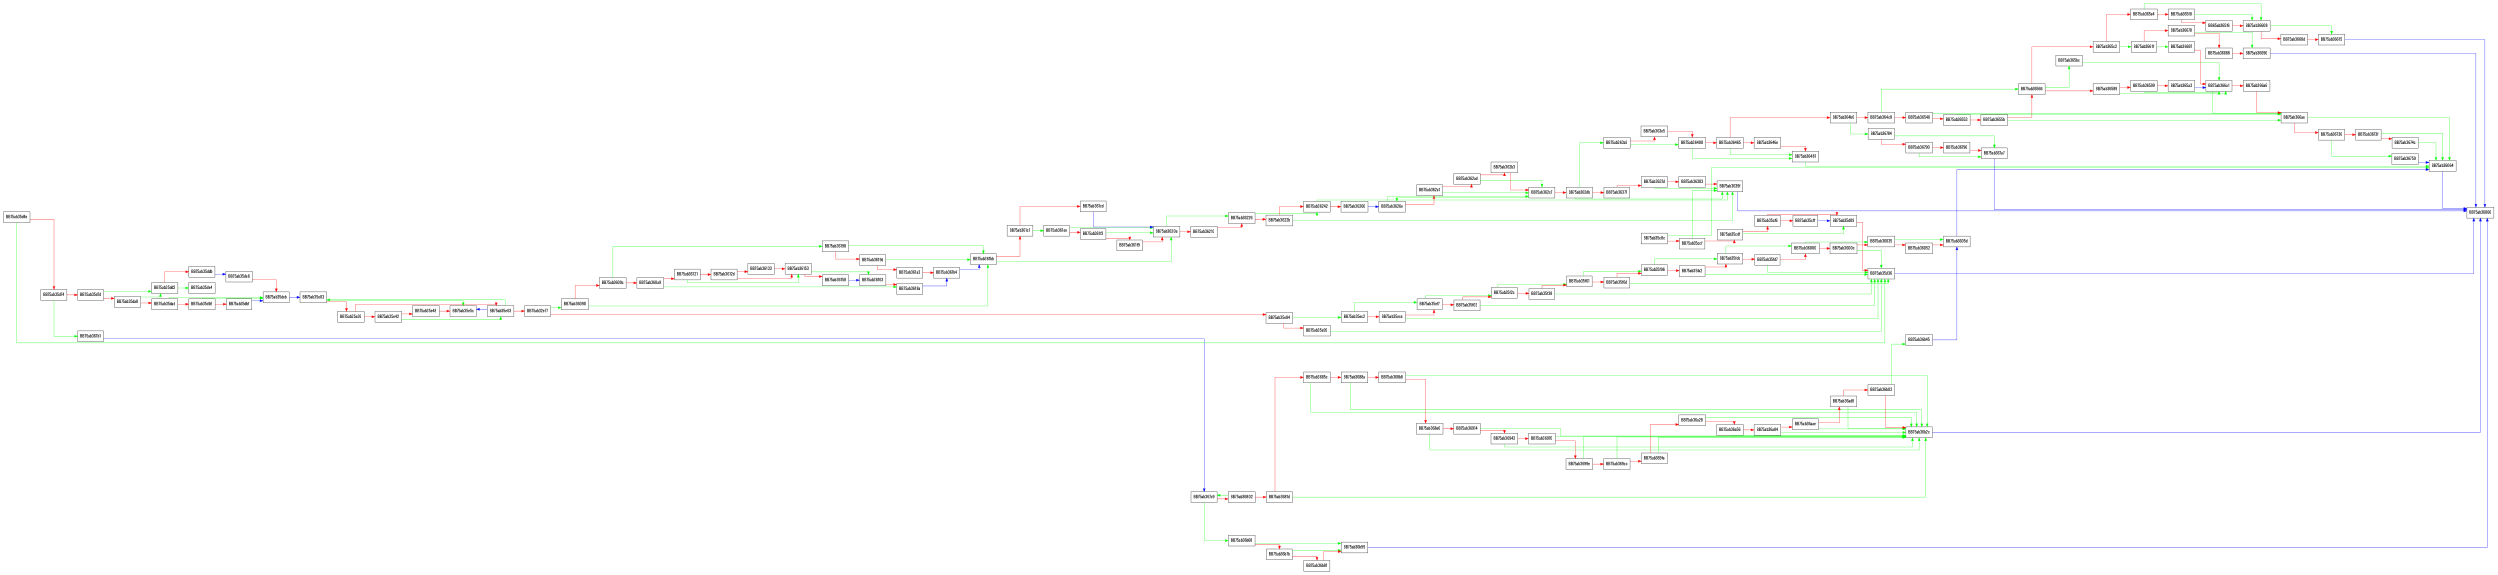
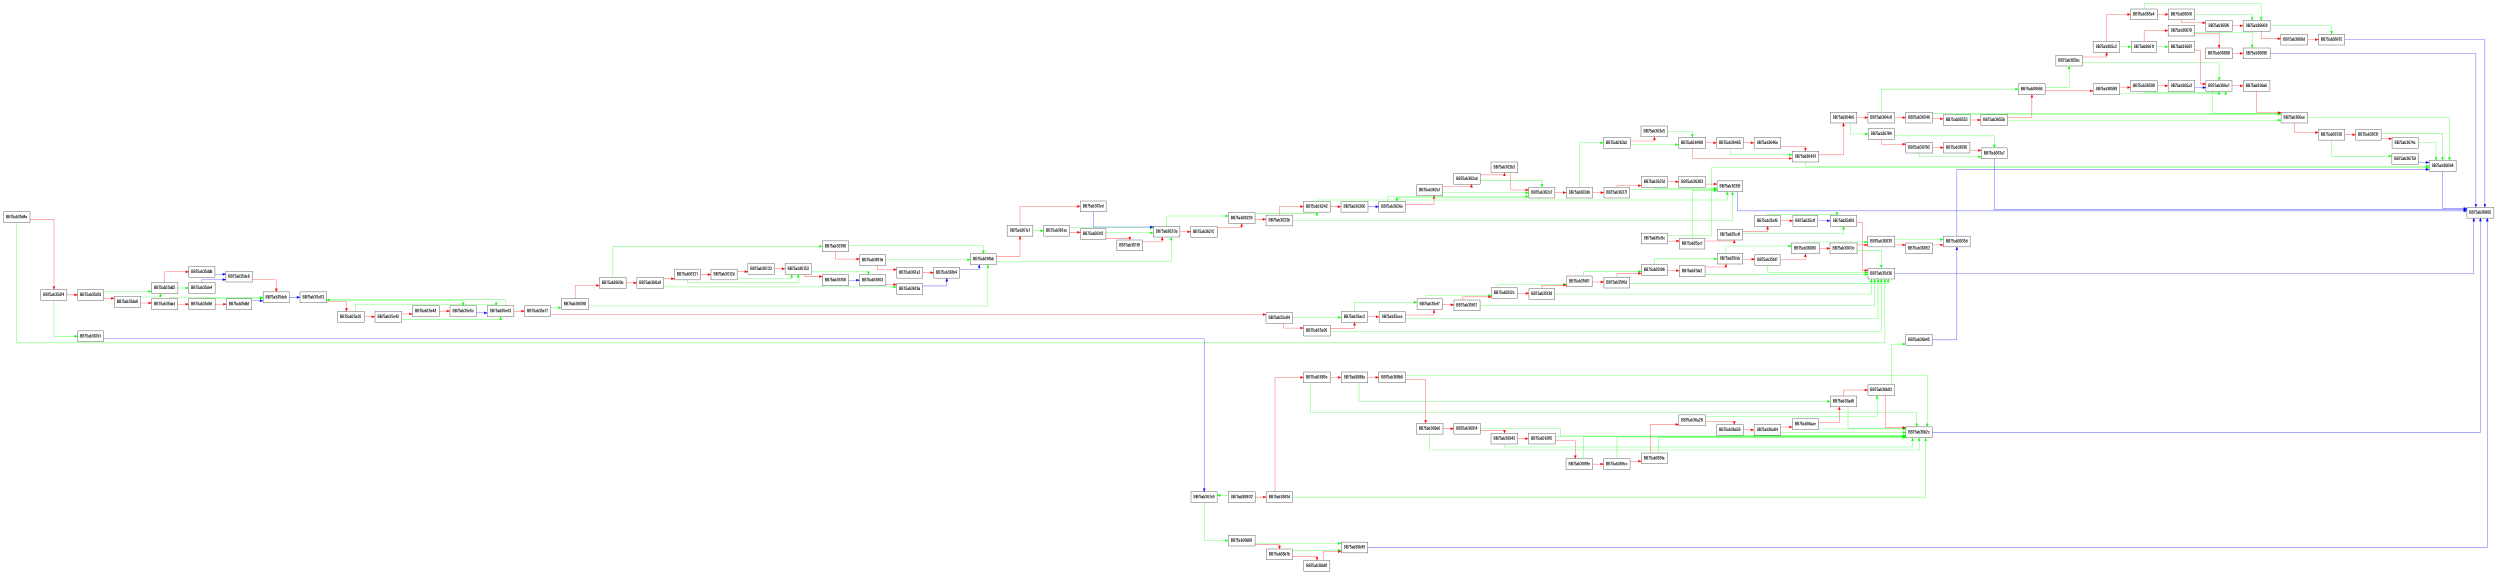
  digraph {
    fontname=Oswald
    rankdir=LR
    splines=ortho
    node [fontname=Oswald shape=box]
    edge [color=red fontname=Oswald]
    BB75ab35c8c
    BB75ab36064
    BB75ab35ccf
    BB75ab36066
    BB75ab3639f
    BB75ab35cdf
    BB75ab35d09
    BB75ab35cf6
    BB75ab35d36
    BB75ab35cff
    BB75ab35d74
    BB75ab367b1
    BB75ab35d7d
    BB75ab35d4e
    BB75ab367c9
    BB75ab35dd2
    BB75ab35da8
    BB75ab36b68
    BB75ab36802
    BB75ab35de4
    BB75ab35ddb
    BB75ab35dad
    BB75ab35de6
    BB75ab35deb
    BB75ab35db9
    BB75ab35e03
    BB75ab35dbf
    BB75ab35e5c
    BB75ab35e36
    BB75ab35e63
    BB75ab35e42
-   BB75ab35e77 [label=BB75ab32e77]
+   BB75ab35e77
    BB75ab35e48
    BB75ab36090
    BB75ab35e84
    BB75ab361bb
    BB75ab3609c
    BB75ab35ec2
    BB75ab35e99
    BB75ab3620a
    BB75ab361c1
    BB75ab36198
    BB75ab360a9
    BB75ab35ef7
    BB75ab35ece
    BB75ab35f2c
    BB75ab35f03
    BB75ab35f61
    BB75ab35f38
    BB75ab35f96
    BB75ab35f6d
    BB75ab35fcb
    BB75ab35fa2
    BB75ab36000
    BB75ab35fd7
    BB75ab36035
    BB75ab3600c
    BB75ab3605d
    BB75ab36052
    BB75ab36226
    BB75ab36210
    BB75ab361ee
    BB75ab361cd
    BB75ab3619d
    BB75ab3618a
    BB75ab36121
    BB75ab361a3
    BB75ab361b4
    BB75ab36153
    BB75ab3612d
    BB75ab36163
    BB75ab36158
    BB75ab36133
    BB75ab36242
    BB75ab3622b
    BB75ab361f3
    BB75ab361f9
    BB75ab36260
    BB75ab3626e
    BB75ab362c7
    BB75ab362a1
    BB75ab362db
    BB75ab362ad
    BB75ab363a9
    BB75ab36371
    BB75ab362b3
    BB75ab36400
    BB75ab363e5
    BB75ab3637d
    BB75ab36481
    BB75ab36465
    BB75ab36383
    BB75ab364b6
    BB75ab3646e
    BB75ab36784
    BB75ab364c8
    BB75ab367a7
    BB75ab36790
    BB75ab36566
    BB75ab36546
    BB75ab36796
    BB75ab365bc
    BB75ab36589
    BB75ab366ae
    BB75ab36553
    BB75ab366a1
    BB75ab365c2
    BB75ab36599
    BB75ab36736
    BB75ab3655b
    BB75ab36759
    BB75ab3673f
    BB75ab366a6
    BB75ab3661f
    BB75ab365e4
    BB75ab365a3
    BB75ab36697
    BB75ab36670
    BB75ab36608
    BB75ab365f0
    BB75ab36690
    BB75ab36688
    BB75ab36615
    BB75ab3660d
-   BB75ab365f6 [label=BB65ab365f6]
+   BB75ab365f6
    BB75ab3674c
    BB75ab36b99
    BB75ab36b7b
    BB75ab3681d
    BB75ab36b81
    BB75ab36b2c
    BB75ab3685c
    BB75ab3688a
    BB75ab368b8
    BB75ab368e6
    BB75ab36914
    BB75ab36942
    BB75ab36970
    BB75ab3699e
    BB75ab369cc
    BB75ab369fa
    BB75ab36a28
    BB75ab36a56
    BB75ab36a84
    BB75ab36aae
    BB75ab36ad8
    BB75ab36b02
    BB75ab36b45
    BB75ab35c8c -> BB75ab36064 [color=green]
    BB75ab35c8c -> BB75ab35ccf
    BB75ab36064 -> BB75ab36066 [color=blue]
    BB75ab35ccf -> BB75ab3639f [color=green]
    BB75ab35ccf -> BB75ab35cdf
    BB75ab3639f -> BB75ab36066 [color=blue]
    BB75ab35cdf -> BB75ab35d09 [color=green]
    BB75ab35cdf -> BB75ab35cf6
    BB75ab35d09 -> BB75ab35d36
-   BB75ab35cf6 -> BB75ab35d09
+   BB75ab35cf6 -> BB75ab35d09 [color=green]
    BB75ab35cf6 -> BB75ab35cff
    BB75ab35d36 -> BB75ab36066 [color=blue]
    BB75ab35cff -> BB75ab35d09 [color=blue]
    BB75ab35d74 -> BB75ab367b1 [color=green]
    BB75ab35d74 -> BB75ab35d7d
    BB75ab367b1 -> BB75ab367c9 [color=blue]
    BB75ab35d7d -> BB75ab35dd2 [color=green]
    BB75ab35d7d -> BB75ab35da8
    BB75ab35d4e -> BB75ab35d36 [color=green]
    BB75ab35d4e -> BB75ab35d74
    BB75ab367c9 -> BB75ab36b68 [color=green]
-   BB75ab367c9 -> BB75ab36802
    BB75ab35dd2 -> BB75ab35de4 [color=green]
    BB75ab35dd2 -> BB75ab35ddb
    BB75ab35da8 -> BB75ab35dd2 [color=green]
    BB75ab35da8 -> BB75ab35dad
    BB75ab36b68 -> BB75ab36b99 [color=green]
    BB75ab36b68 -> BB75ab36b7b
    BB75ab36802 -> BB75ab367c9 [color=green]
    BB75ab36802 -> BB75ab3681d
+   BB75ab35de4 -> BB75ab35de6 [color=blue]
    BB75ab35ddb -> BB75ab35de6 [color=blue]
    BB75ab35dad -> BB75ab35deb [color=green]
    BB75ab35dad -> BB75ab35db9
    BB75ab35de6 -> BB75ab35deb
    BB75ab35deb -> BB75ab35e03 [color=blue]
    BB75ab35db9 -> BB75ab35deb [color=green]
    BB75ab35db9 -> BB75ab35dbf
    BB75ab35e03 -> BB75ab35e5c [color=green]
    BB75ab35e03 -> BB75ab35e36
    BB75ab35dbf -> BB75ab35deb [color=blue]
-   BB75ab35e63 -> BB75ab35e5c [color=blue]
-   BB75ab35e36 -> BB75ab35e63
+   BB75ab35e5c -> BB75ab35e63 [color=blue]
+   BB75ab35e36 -> BB75ab35e63 [color=green]
    BB75ab35e36 -> BB75ab35e42
    BB75ab35e63 -> BB75ab35e03 [color=green]
    BB75ab35e63 -> BB75ab35e77
    BB75ab35e42 -> BB75ab35e63 [color=green]
    BB75ab35e42 -> BB75ab35e48
    BB75ab35e77 -> BB75ab36090 [color=green]
    BB75ab35e77 -> BB75ab35e84
    BB75ab35e48 -> BB75ab35e5c
    BB75ab36090 -> BB75ab361bb [color=green]
    BB75ab36090 -> BB75ab3609c
    BB75ab35e84 -> BB75ab35ec2 [color=green]
    BB75ab35e84 -> BB75ab35e99
    BB75ab361bb -> BB75ab3620a [color=green]
    BB75ab361bb -> BB75ab361c1
    BB75ab3609c -> BB75ab36198 [color=green]
    BB75ab3609c -> BB75ab360a9
    BB75ab35ec2 -> BB75ab35ef7 [color=green]
    BB75ab35ec2 -> BB75ab35ece
    BB75ab35e99 -> BB75ab35d36 [color=green]
+   BB75ab35e99 -> BB75ab35ec2
    BB75ab3620a -> BB75ab36226 [color=green]
    BB75ab3620a -> BB75ab36210
    BB75ab361c1 -> BB75ab361ee [color=green]
    BB75ab361c1 -> BB75ab361cd
    BB75ab36198 -> BB75ab361bb [color=green]
    BB75ab36198 -> BB75ab3619d
    BB75ab360a9 -> BB75ab3618a [color=green]
    BB75ab360a9 -> BB75ab36121
    BB75ab35ef7 -> BB75ab35f2c [color=green]
    BB75ab35ef7 -> BB75ab35f03
    BB75ab35ece -> BB75ab35d36 [color=green]
    BB75ab35ece -> BB75ab35ef7
    BB75ab35f2c -> BB75ab35f61 [color=green]
    BB75ab35f2c -> BB75ab35f38
    BB75ab35f03 -> BB75ab35d36 [color=green]
    BB75ab35f03 -> BB75ab35f2c
    BB75ab35f61 -> BB75ab35f96 [color=green]
    BB75ab35f61 -> BB75ab35f6d
    BB75ab35f38 -> BB75ab35d36 [color=green]
    BB75ab35f38 -> BB75ab35f61
    BB75ab35f96 -> BB75ab35fcb [color=green]
    BB75ab35f96 -> BB75ab35fa2
    BB75ab35f6d -> BB75ab35d36 [color=green]
    BB75ab35f6d -> BB75ab35f96
    BB75ab35fcb -> BB75ab36000 [color=green]
    BB75ab35fcb -> BB75ab35fd7
    BB75ab35fa2 -> BB75ab35d36 [color=green]
    BB75ab35fa2 -> BB75ab35fcb
    BB75ab36000 -> BB75ab36035 [color=green]
    BB75ab36000 -> BB75ab3600c
    BB75ab35fd7 -> BB75ab35d36 [color=green]
    BB75ab35fd7 -> BB75ab36000
    BB75ab36035 -> BB75ab3605d [color=green]
    BB75ab36035 -> BB75ab36052
    BB75ab3600c -> BB75ab35d36 [color=green]
    BB75ab3600c -> BB75ab36035
    BB75ab3605d -> BB75ab36064 [color=blue]
    BB75ab36052 -> BB75ab3605d
    BB75ab36226 -> BB75ab36242 [color=green]
    BB75ab36226 -> BB75ab3622b
    BB75ab36210 -> BB75ab36226
    BB75ab361ee -> BB75ab3620a [color=green]
    BB75ab361ee -> BB75ab361f3
    BB75ab361cd -> BB75ab3620a [color=blue]
    BB75ab3619d -> BB75ab361bb [color=green]
    BB75ab3619d -> BB75ab361a3
    BB75ab3618a -> BB75ab361b4 [color=blue]
    BB75ab36121 -> BB75ab36153 [color=green]
    BB75ab36121 -> BB75ab3612d
    BB75ab361a3 -> BB75ab361b4
    BB75ab361b4 -> BB75ab361bb [color=blue]
    BB75ab36153 -> BB75ab36163 [color=green]
    BB75ab36153 -> BB75ab36158
-   BB75ab3612d -> BB75ab36153
+   BB75ab3612d -> BB75ab36153 [color=green]
    BB75ab3612d -> BB75ab36133
    BB75ab36163 -> BB75ab3618a
    BB75ab36158 -> BB75ab36163 [color=blue]
    BB75ab36133 -> BB75ab36153
    BB75ab36242 -> BB75ab3639f [color=green]
    BB75ab36242 -> BB75ab36260
    BB75ab3622b -> BB75ab3639f [color=green]
    BB75ab3622b -> BB75ab36242
    BB75ab361f3 -> BB75ab3620a [color=green]
    BB75ab361f3 -> BB75ab361f9
    BB75ab361f9 -> BB75ab3620a
    BB75ab36260 -> BB75ab3626e [color=blue]
    BB75ab3626e -> BB75ab362c7 [color=green]
    BB75ab3626e -> BB75ab362a1
    BB75ab362c7 -> BB75ab3626e [color=green]
    BB75ab362c7 -> BB75ab362db
    BB75ab362a1 -> BB75ab362c7 [color=green]
    BB75ab362a1 -> BB75ab362ad
    BB75ab362db -> BB75ab363a9 [color=green]
    BB75ab362db -> BB75ab36371
    BB75ab362ad -> BB75ab362c7 [color=green]
    BB75ab362ad -> BB75ab362b3
    BB75ab363a9 -> BB75ab36400 [color=green]
    BB75ab363a9 -> BB75ab363e5
-   BB75ab362db -> BB75ab3639f [color=green]
+   BB75ab36371 -> BB75ab3639f [color=green]
    BB75ab36371 -> BB75ab3637d
    BB75ab362b3 -> BB75ab362c7
-   BB75ab36400 -> BB75ab36481 [color=green]
+   BB75ab36400 -> BB75ab36481
    BB75ab36400 -> BB75ab36465
-   BB75ab363e5 -> BB75ab36400
+   BB75ab363e5 -> BB75ab36400 [color=green]
    BB75ab3637d -> BB75ab3639f [color=green]
    BB75ab3637d -> BB75ab36383
    BB75ab36481 -> BB75ab36064 [color=green]
-   BB75ab36465 -> BB75ab364b6
+   BB75ab36481 -> BB75ab364b6
    BB75ab36465 -> BB75ab36481 [color=green]
    BB75ab36465 -> BB75ab3646e
    BB75ab36383 -> BB75ab3639f
    BB75ab364b6 -> BB75ab36784 [color=green]
    BB75ab364b6 -> BB75ab364c8
    BB75ab3646e -> BB75ab36481
    BB75ab36784 -> BB75ab367a7 [color=green]
    BB75ab36784 -> BB75ab36790
    BB75ab364c8 -> BB75ab36566 [color=green]
    BB75ab364c8 -> BB75ab36546
    BB75ab367a7 -> BB75ab36066 [color=blue]
    BB75ab36790 -> BB75ab367a7 [color=green]
    BB75ab36790 -> BB75ab36796
    BB75ab36566 -> BB75ab365bc [color=green]
    BB75ab36566 -> BB75ab36589
    BB75ab36546 -> BB75ab366ae [color=green]
    BB75ab36546 -> BB75ab36553
    BB75ab36796 -> BB75ab367a7
    BB75ab365bc -> BB75ab366a1 [color=green]
-   BB75ab36566 -> BB75ab365c2
+   BB75ab365bc -> BB75ab365c2
    BB75ab36589 -> BB75ab366a1 [color=green]
    BB75ab36589 -> BB75ab36599
    BB75ab366ae -> BB75ab36064 [color=green]
    BB75ab366ae -> BB75ab36736
    BB75ab36553 -> BB75ab366ae [color=green]
    BB75ab36553 -> BB75ab3655b
    BB75ab366a1 -> BB75ab366ae [color=green]
    BB75ab366a1 -> BB75ab366a6
    BB75ab365c2 -> BB75ab3661f [color=green]
    BB75ab365c2 -> BB75ab365e4
    BB75ab36599 -> BB75ab366a1 [color=green]
    BB75ab36599 -> BB75ab365a3
    BB75ab36736 -> BB75ab36759 [color=green]
    BB75ab36736 -> BB75ab3673f
    BB75ab3655b -> BB75ab36566
    BB75ab3655b -> BB75ab366ae [color=green]
    BB75ab36759 -> BB75ab36064 [color=blue]
    BB75ab3673f -> BB75ab36064 [color=green]
    BB75ab3673f -> BB75ab3674c
    BB75ab366a6 -> BB75ab366ae
    BB75ab3661f -> BB75ab36697 [color=green]
    BB75ab3661f -> BB75ab36670
    BB75ab365e4 -> BB75ab36608 [color=green]
    BB75ab365e4 -> BB75ab365f0
    BB75ab365a3 -> BB75ab366a1 [color=blue]
    BB75ab36697 -> BB75ab366a1
    BB75ab36670 -> BB75ab36690 [color=green]
    BB75ab36670 -> BB75ab36688
    BB75ab36608 -> BB75ab36615 [color=green]
    BB75ab36608 -> BB75ab3660d
    BB75ab365f0 -> BB75ab36608 [color=green]
    BB75ab365f0 -> BB75ab365f6
    BB75ab36690 -> BB75ab36066 [color=blue]
    BB75ab36688 -> BB75ab36690
    BB75ab36615 -> BB75ab36066 [color=blue]
    BB75ab3660d -> BB75ab36615
    BB75ab365f6 -> BB75ab36608
    BB75ab3674c -> BB75ab36064 [color=green]
    BB75ab36b99 -> BB75ab36066 [color=blue]
    BB75ab36b7b -> BB75ab36b99 [color=green]
    BB75ab36b7b -> BB75ab36b81
    BB75ab3681d -> BB75ab36b2c [color=green]
    BB75ab3681d -> BB75ab3685c
    BB75ab36b81 -> BB75ab36b99
    BB75ab36b2c -> BB75ab36066 [color=blue]
    BB75ab3685c -> BB75ab36b2c [color=green]
    BB75ab3685c -> BB75ab3688a
-   BB75ab3688a -> BB75ab36b2c [color=green]
+   BB75ab3688a -> BB75ab36ad8 [color=green]
    BB75ab3688a -> BB75ab368b8
    BB75ab368b8 -> BB75ab36b2c [color=green]
    BB75ab368b8 -> BB75ab368e6
    BB75ab368e6 -> BB75ab36b2c [color=green]
    BB75ab368e6 -> BB75ab36914
    BB75ab36914 -> BB75ab36b2c [color=green]
    BB75ab36914 -> BB75ab36942
    BB75ab36942 -> BB75ab36b2c [color=green]
    BB75ab36942 -> BB75ab36970
    BB75ab36970 -> BB75ab36b2c [color=green]
    BB75ab36970 -> BB75ab3699e
    BB75ab3699e -> BB75ab36b2c [color=green]
    BB75ab3699e -> BB75ab369cc
    BB75ab369cc -> BB75ab36b2c [color=green]
    BB75ab369cc -> BB75ab369fa
    BB75ab369fa -> BB75ab36b2c [color=green]
    BB75ab369fa -> BB75ab36a28
-   BB75ab36a28 -> BB75ab36b2c [color=green]
+   BB75ab36a28 -> BB75ab36b02 [color=green]
    BB75ab36a28 -> BB75ab36a56
    BB75ab36a56 -> BB75ab36b2c [color=green]
    BB75ab36a56 -> BB75ab36a84
    BB75ab36a84 -> BB75ab36b2c [color=green]
    BB75ab36a84 -> BB75ab36aae
    BB75ab36aae -> BB75ab36b2c [color=green]
    BB75ab36aae -> BB75ab36ad8
    BB75ab36ad8 -> BB75ab36b2c [color=green]
    BB75ab36ad8 -> BB75ab36b02
    BB75ab36b02 -> BB75ab36b2c
    BB75ab36b02 -> BB75ab36b45 [color=green]
    BB75ab36b45 -> BB75ab3605d [color=blue]
  }
